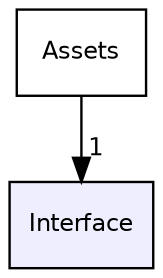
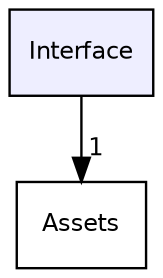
  digraph {
    compound=true
    node [fontname=Helvetica fontsize=10 shape=box]
    n1 [fillcolor="#eeeeff" label=Interface pencolor=black style=filled]
    n2 [label=Assets]
-   n2 -> n1 [headlabel=1 labeldistance=1.5 labelfontname=Helvetica labelfontsize=10]
+   n1 -> n2 [headlabel=1 labeldistance=1.5 labelfontname=Helvetica labelfontsize=10]
  }
